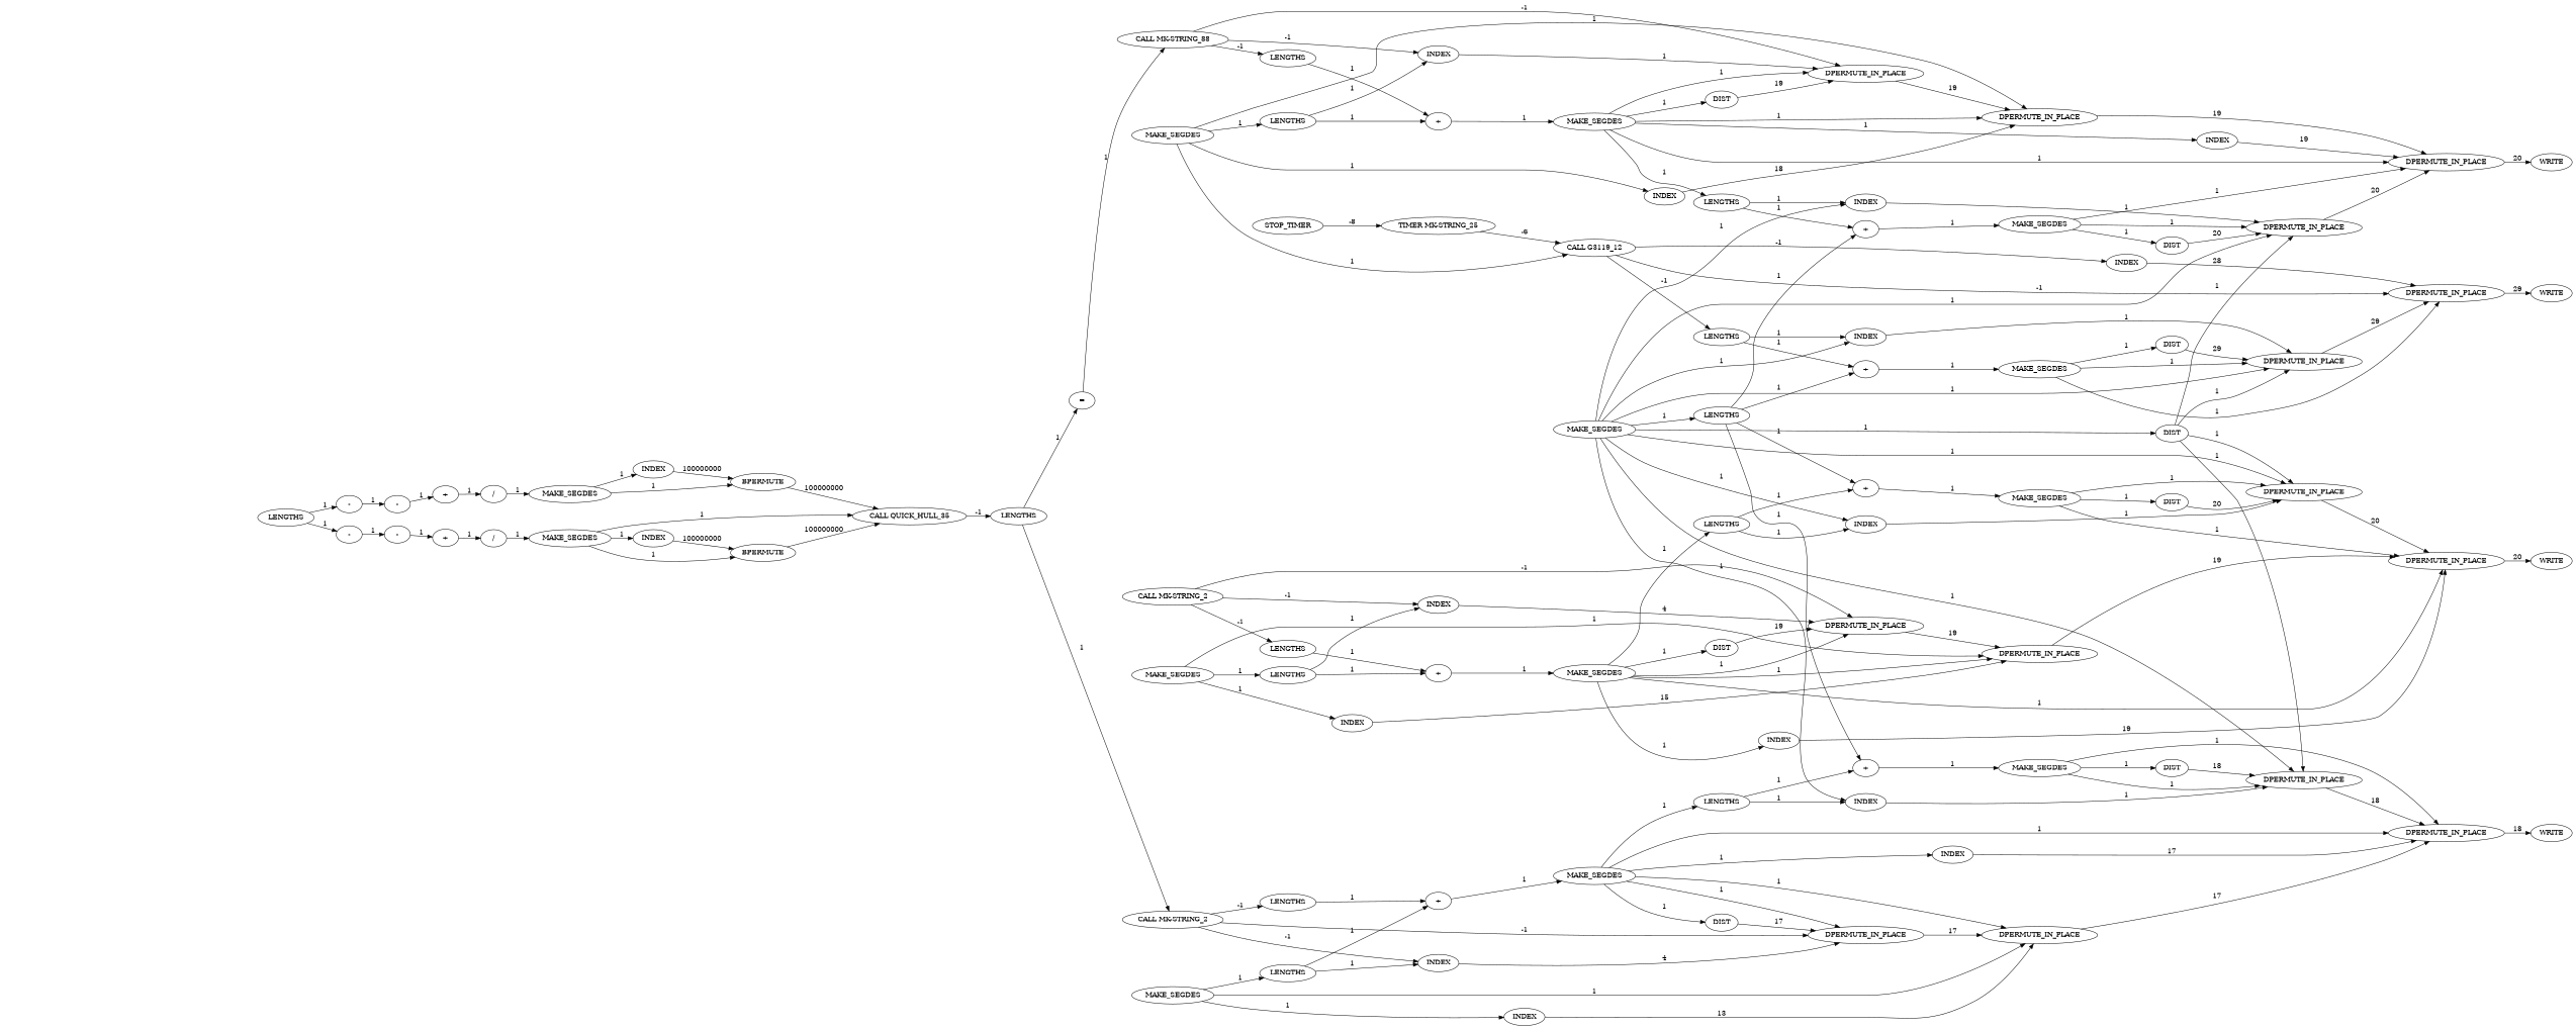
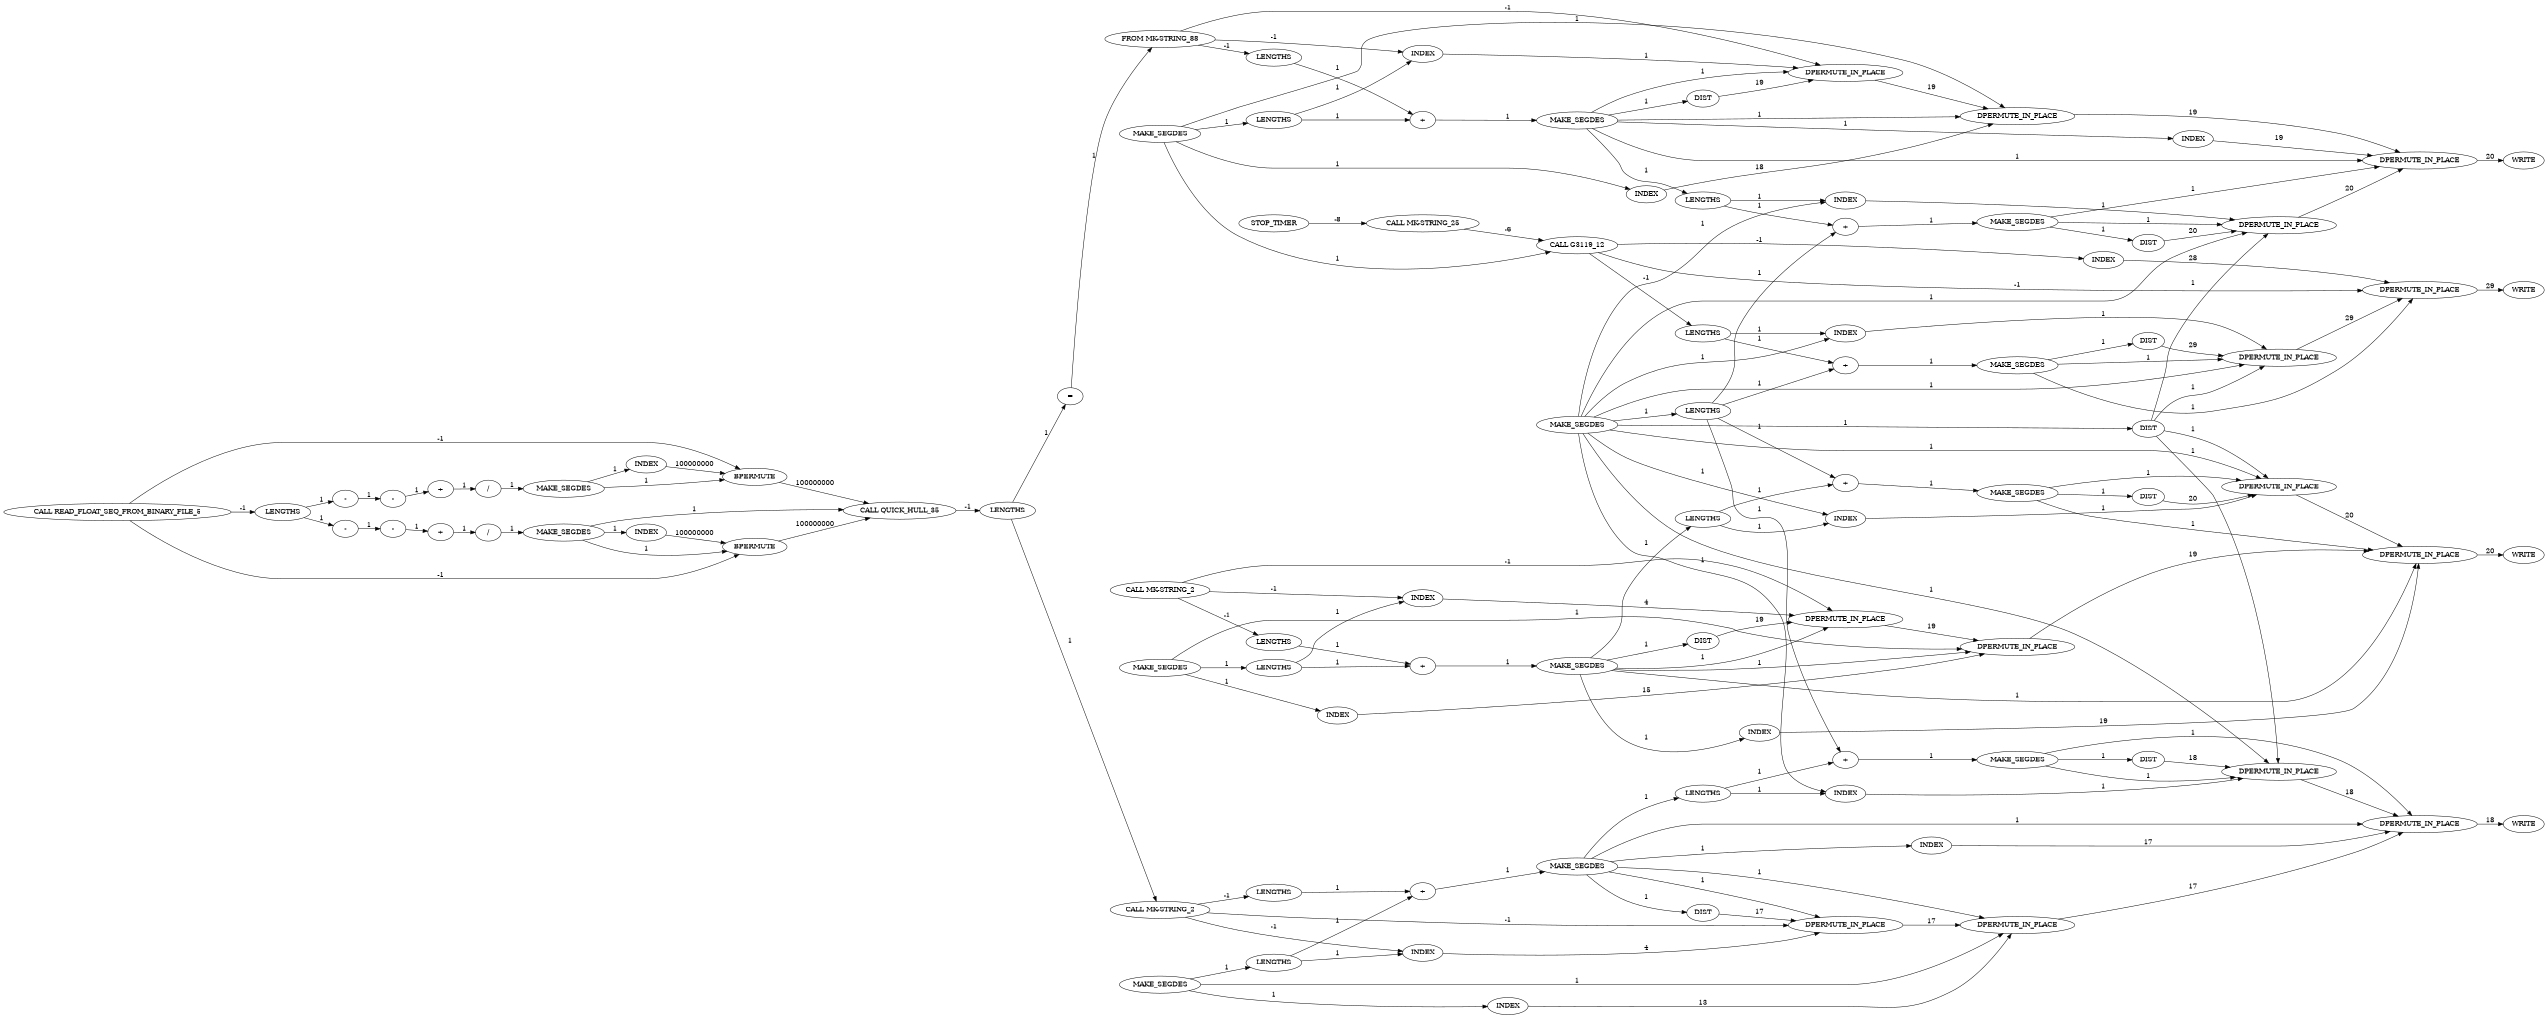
  digraph {
    rankdir=LR
    node [cost=43]
    edge [cost=1]
    n1 [cost=0 label="CALL QUICK_HULL_35"]
    n2 [cost=3956 label=LENGTHS]
    n3 [cost=215 label="="]
    n4 [cost=0 label="CALL MK-STRING_2"]
    n5 [label="-"]
    n6 [cost=516 label="+"]
    n7 [cost=86 label="/"]
    n8 [cost=1 label="-"]
    n9 [cost=473 label="+"]
    n10 [cost=172 label="/"]
-   n11 [cost=0 label="CALL MK-STRING_88"]
+   n11 [cost=0 label="FROM MK-STRING_88"]
    n12 [cost=214 label=DPERMUTE_IN_PLACE]
    n13 [cost=172 label=INDEX]
    n14 [cost=1806 label=LENGTHS]
    n15 [label=LENGTHS]
    n16 [cost=86 label="+"]
    n17 [label=MAKE_SEGDES]
    n18 [cost=2064 label=INDEX]
    n19 [cost=129 label=DPERMUTE_IN_PLACE]
    n20 [cost=86 label=DPERMUTE_IN_PLACE]
    n21 [label=MAKE_SEGDES]
    n22 [cost=129 label=DPERMUTE_IN_PLACE]
    n23 [cost=387 label=DPERMUTE_IN_PLACE]
    n24 [cost=86 label=DIST]
    n25 [cost=0 label=WRITE]
    n26 [cost=215 label=DPERMUTE_IN_PLACE]
    n27 [cost=172 label=INDEX]
    n28 [cost=214 label=DPERMUTE_IN_PLACE]
    n29 [cost=86 label=MAKE_SEGDES]
    n30 [cost=86 label=DIST]
    n31 [cost=0 label=WRITE]
    n32 [cost=215 label=INDEX]
    n33 [cost=171 label=DPERMUTE_IN_PLACE]
    n34 [cost=172 label=DPERMUTE_IN_PLACE]
    n35 [cost=129 label=INDEX]
    n36 [cost=652673823 label=BPERMUTE]
    n37 [cost=129 label=DPERMUTE_IN_PLACE]
    n38 [cost=0 label=WRITE]
    n39 [cost=1032 label=MAKE_SEGDES]
    n40 [cost=1075 label=INDEX]
    n41 [cost=2193 label=DPERMUTE_IN_PLACE]
    n42 [cost=171 label=DPERMUTE_IN_PLACE]
    n43 [cost=0 label=WRITE]
    n44 [label="+"]
    n45 [label=DIST]
    n46 [label=LENGTHS]
    n47 [cost=172 label=INDEX]
    n48 [cost=86 label="+"]
    n49 [label=MAKE_SEGDES]
    n50 [cost=129 label="+"]
    n51 [label=MAKE_SEGDES]
    n52 [label=DIST]
    n53 [cost=86 label=INDEX]
    n54 [label=LENGTHS]
-   n55 [cost=0 label="TIMER MK-STRING_25"]
+   n55 [cost=0 label="CALL MK-STRING_25"]
    n56 [cost=0 label="CALL G3119_12"]
    n57 [cost=129 label=INDEX]
    n58 [label=DIST]
    n59 [cost=129 label=MAKE_SEGDES]
    n60 [cost=86 label=LENGTHS]
    n61 [cost=215 label=INDEX]
    n62 [cost=86 label=MAKE_SEGDES]
    n63 [cost=86 label=LENGTHS]
    n64 [cost=172 label=INDEX]
    n65 [cost=86 label="+"]
    n66 [cost=86 label=DIST]
    n67 [cost=2666 label=INDEX]
    n68 [cost=86 label=LENGTHS]
    n69 [cost=215 label=INDEX]
    n70 [cost=86 label=DIST]
    n71 [cost=0 label=STOP_TIMER]
    n72 [cost=2107 label=INDEX]
    n73 [cost=172 label=DPERMUTE_IN_PLACE]
    n74 [cost=86 label="+"]
    n75 [label=MAKE_SEGDES]
    n76 [label=MAKE_SEGDES]
    n77 [label=LENGTHS]
    n78 [cost=903 label="-"]
    n79 [cost=172 label=INDEX]
    n80 [cost=215 label=DPERMUTE_IN_PLACE]
    n81 [cost=0 label="CALL MK-STRING_2"]
    n82 [label=LENGTHS]
    n83 [cost=86 label="+"]
    n84 [label=MAKE_SEGDES]
    n85 [label=LENGTHS]
    n86 [label=DIST]
    n87 [cost=1 label=MAKE_SEGDES]
    n88 [cost=672130635 label=BPERMUTE]
    n89 [label=LENGTHS]
    n90 [cost=989 label="-"]
+   n91 [cost=0 label="CALL READ_FLOAT_SEQ_FROM_BINARY_FILE_5"]
    n92 [cost=3999 label=LENGTHS]
    n93 [cost=1806 label=INDEX]
    n94 [label=MAKE_SEGDES]
    n1 -> n2 [cost=-1 label=-1]
    n2 -> n3 [label=1]
    n2 -> n4 [label=1]
    n3 -> n11 [label=1]
    n4 -> n15 [cost=-1 label=-1]
    n4 -> n26 [cost=-1 label=-1]
    n4 -> n27 [cost=-1 label=-1]
    n5 -> n6 [label=1]
    n6 -> n7 [label=1]
    n7 -> n39 [label=1]
    n8 -> n9 [label=1]
    n9 -> n10 [label=1]
    n10 -> n87 [label=1]
    n11 -> n12 [cost=-1 label=-1]
    n11 -> n13 [cost=-1 label=-1]
    n11 -> n14 [cost=-1 label=-1]
    n12 -> n37 [cost=19 label=19]
    n13 -> n12 [label=1]
    n14 -> n50 [label=1]
    n15 -> n16 [label=1]
    n16 -> n17 [label=1]
    n17 -> n26 [label=1]
    n17 -> n28 [label=1]
    n17 -> n34 [label=1]
    n17 -> n66 [label=1]
    n17 -> n67 [label=1]
    n17 -> n68 [label=1]
    n18 -> n19 [label=1]
    n19 -> n20 [cost=20 label=20]
    n20 -> n31 [cost=20 label=20]
    n21 -> n22 [label=1]
    n21 -> n23 [label=1]
    n21 -> n24 [label=1]
    n22 -> n25 [cost=20 label=20]
    n23 -> n22 [cost=20 label=20]
    n24 -> n23 [cost=20 label=20]
    n26 -> n28 [cost=17 label=17]
    n27 -> n26 [cost=4 label=4]
    n28 -> n34 [cost=17 label=17]
    n29 -> n19 [label=1]
    n29 -> n20 [label=1]
    n29 -> n30 [label=1]
    n30 -> n19 [cost=20 label=20]
    n32 -> n33 [label=1]
    n33 -> n34 [cost=18 label=18]
    n34 -> n38 [cost=18 label=18]
    n35 -> n20 [cost=19 label=19]
    n36 -> n1 [cost=100000000 label=100000000]
    n37 -> n22 [cost=19 label=19]
    n39 -> n36 [label=1]
    n39 -> n40 [label=1]
    n40 -> n36 [cost=100000000 label=100000000]
    n41 -> n42 [cost=29 label=29]
    n42 -> n43 [cost=29 label=29]
    n44 -> n21 [label=1]
    n45 -> n19 [label=1]
    n45 -> n23 [label=1]
    n45 -> n33 [label=1]
    n45 -> n41 [label=1]
    n46 -> n47 [label=1]
    n46 -> n48 [label=1]
    n47 -> n41 [label=1]
    n48 -> n49 [label=1]
    n49 -> n41 [label=1]
    n49 -> n42 [label=1]
    n49 -> n58 [label=1]
    n50 -> n51 [label=1]
    n51 -> n12 [label=1]
    n51 -> n22 [label=1]
    n51 -> n37 [label=1]
    n51 -> n52 [label=1]
    n51 -> n53 [label=1]
    n51 -> n54 [label=1]
    n52 -> n12 [cost=19 label=19]
    n53 -> n22 [cost=19 label=19]
    n54 -> n44 [label=1]
    n54 -> n69 [label=1]
    n55 -> n56 [cost=-1 label=-6]
    n56 -> n42 [cost=-1 label=-1]
    n56 -> n46 [cost=-1 label=-1]
    n56 -> n57 [cost=-1 label=-1]
    n57 -> n42 [cost=28 label=28]
    n58 -> n41 [cost=29 label=29]
    n59 -> n37 [label=1]
    n59 -> n56 [label=1]
    n59 -> n60 [label=1]
    n59 -> n61 [label=1]
    n60 -> n13 [label=1]
    n60 -> n50 [label=1]
    n61 -> n37 [cost=18 label=18]
    n62 -> n28 [label=1]
    n62 -> n63 [label=1]
    n62 -> n64 [label=1]
    n63 -> n16 [label=1]
    n63 -> n27 [label=1]
    n64 -> n28 [cost=13 label=13]
    n65 -> n29 [label=1]
    n66 -> n26 [cost=17 label=17]
    n67 -> n34 [cost=17 label=17]
    n68 -> n32 [label=1]
    n68 -> n74 [label=1]
    n69 -> n23 [label=1]
    n70 -> n33 [cost=18 label=18]
    n71 -> n55 [cost=-1 label=-8]
    n72 -> n73 [cost=15 label=15]
    n73 -> n20 [cost=19 label=19]
    n74 -> n75 [label=1]
    n75 -> n33 [label=1]
    n75 -> n34 [label=1]
    n75 -> n70 [label=1]
    n76 -> n18 [label=1]
    n76 -> n19 [label=1]
    n76 -> n23 [label=1]
    n76 -> n32 [label=1]
    n76 -> n33 [label=1]
    n76 -> n41 [label=1]
    n76 -> n45 [label=1]
    n76 -> n47 [label=1]
    n76 -> n69 [label=1]
    n76 -> n77 [label=1]
    n77 -> n44 [label=1]
    n77 -> n48 [label=1]
    n77 -> n65 [label=1]
    n77 -> n74 [label=1]
    n78 -> n5 [label=1]
    n79 -> n80 [cost=4 label=4]
    n80 -> n73 [cost=19 label=19]
    n81 -> n79 [cost=-1 label=-1]
    n81 -> n80 [cost=-1 label=-1]
    n81 -> n82 [cost=-1 label=-1]
    n82 -> n83 [label=1]
    n83 -> n84 [label=1]
    n84 -> n20 [label=1]
    n84 -> n35 [label=1]
    n84 -> n73 [label=1]
    n84 -> n80 [label=1]
    n84 -> n85 [label=1]
    n84 -> n86 [label=1]
    n85 -> n18 [label=1]
    n85 -> n65 [label=1]
    n86 -> n80 [cost=19 label=19]
    n87 -> n1 [label=1]
    n87 -> n88 [label=1]
    n87 -> n93 [label=1]
    n88 -> n1 [cost=100000000 label=100000000]
    n89 -> n79 [label=1]
    n89 -> n83 [label=1]
    n90 -> n8 [label=1]
+   n91 -> n36 [cost=-1 label=-1]
+   n91 -> n88 [cost=-1 label=-1]
+   n91 -> n92 [cost=-1 label=-1]
    n92 -> n78 [label=1]
    n92 -> n90 [label=1]
    n93 -> n88 [cost=100000000 label=100000000]
    n94 -> n72 [label=1]
    n94 -> n73 [label=1]
    n94 -> n89 [label=1]
  }
